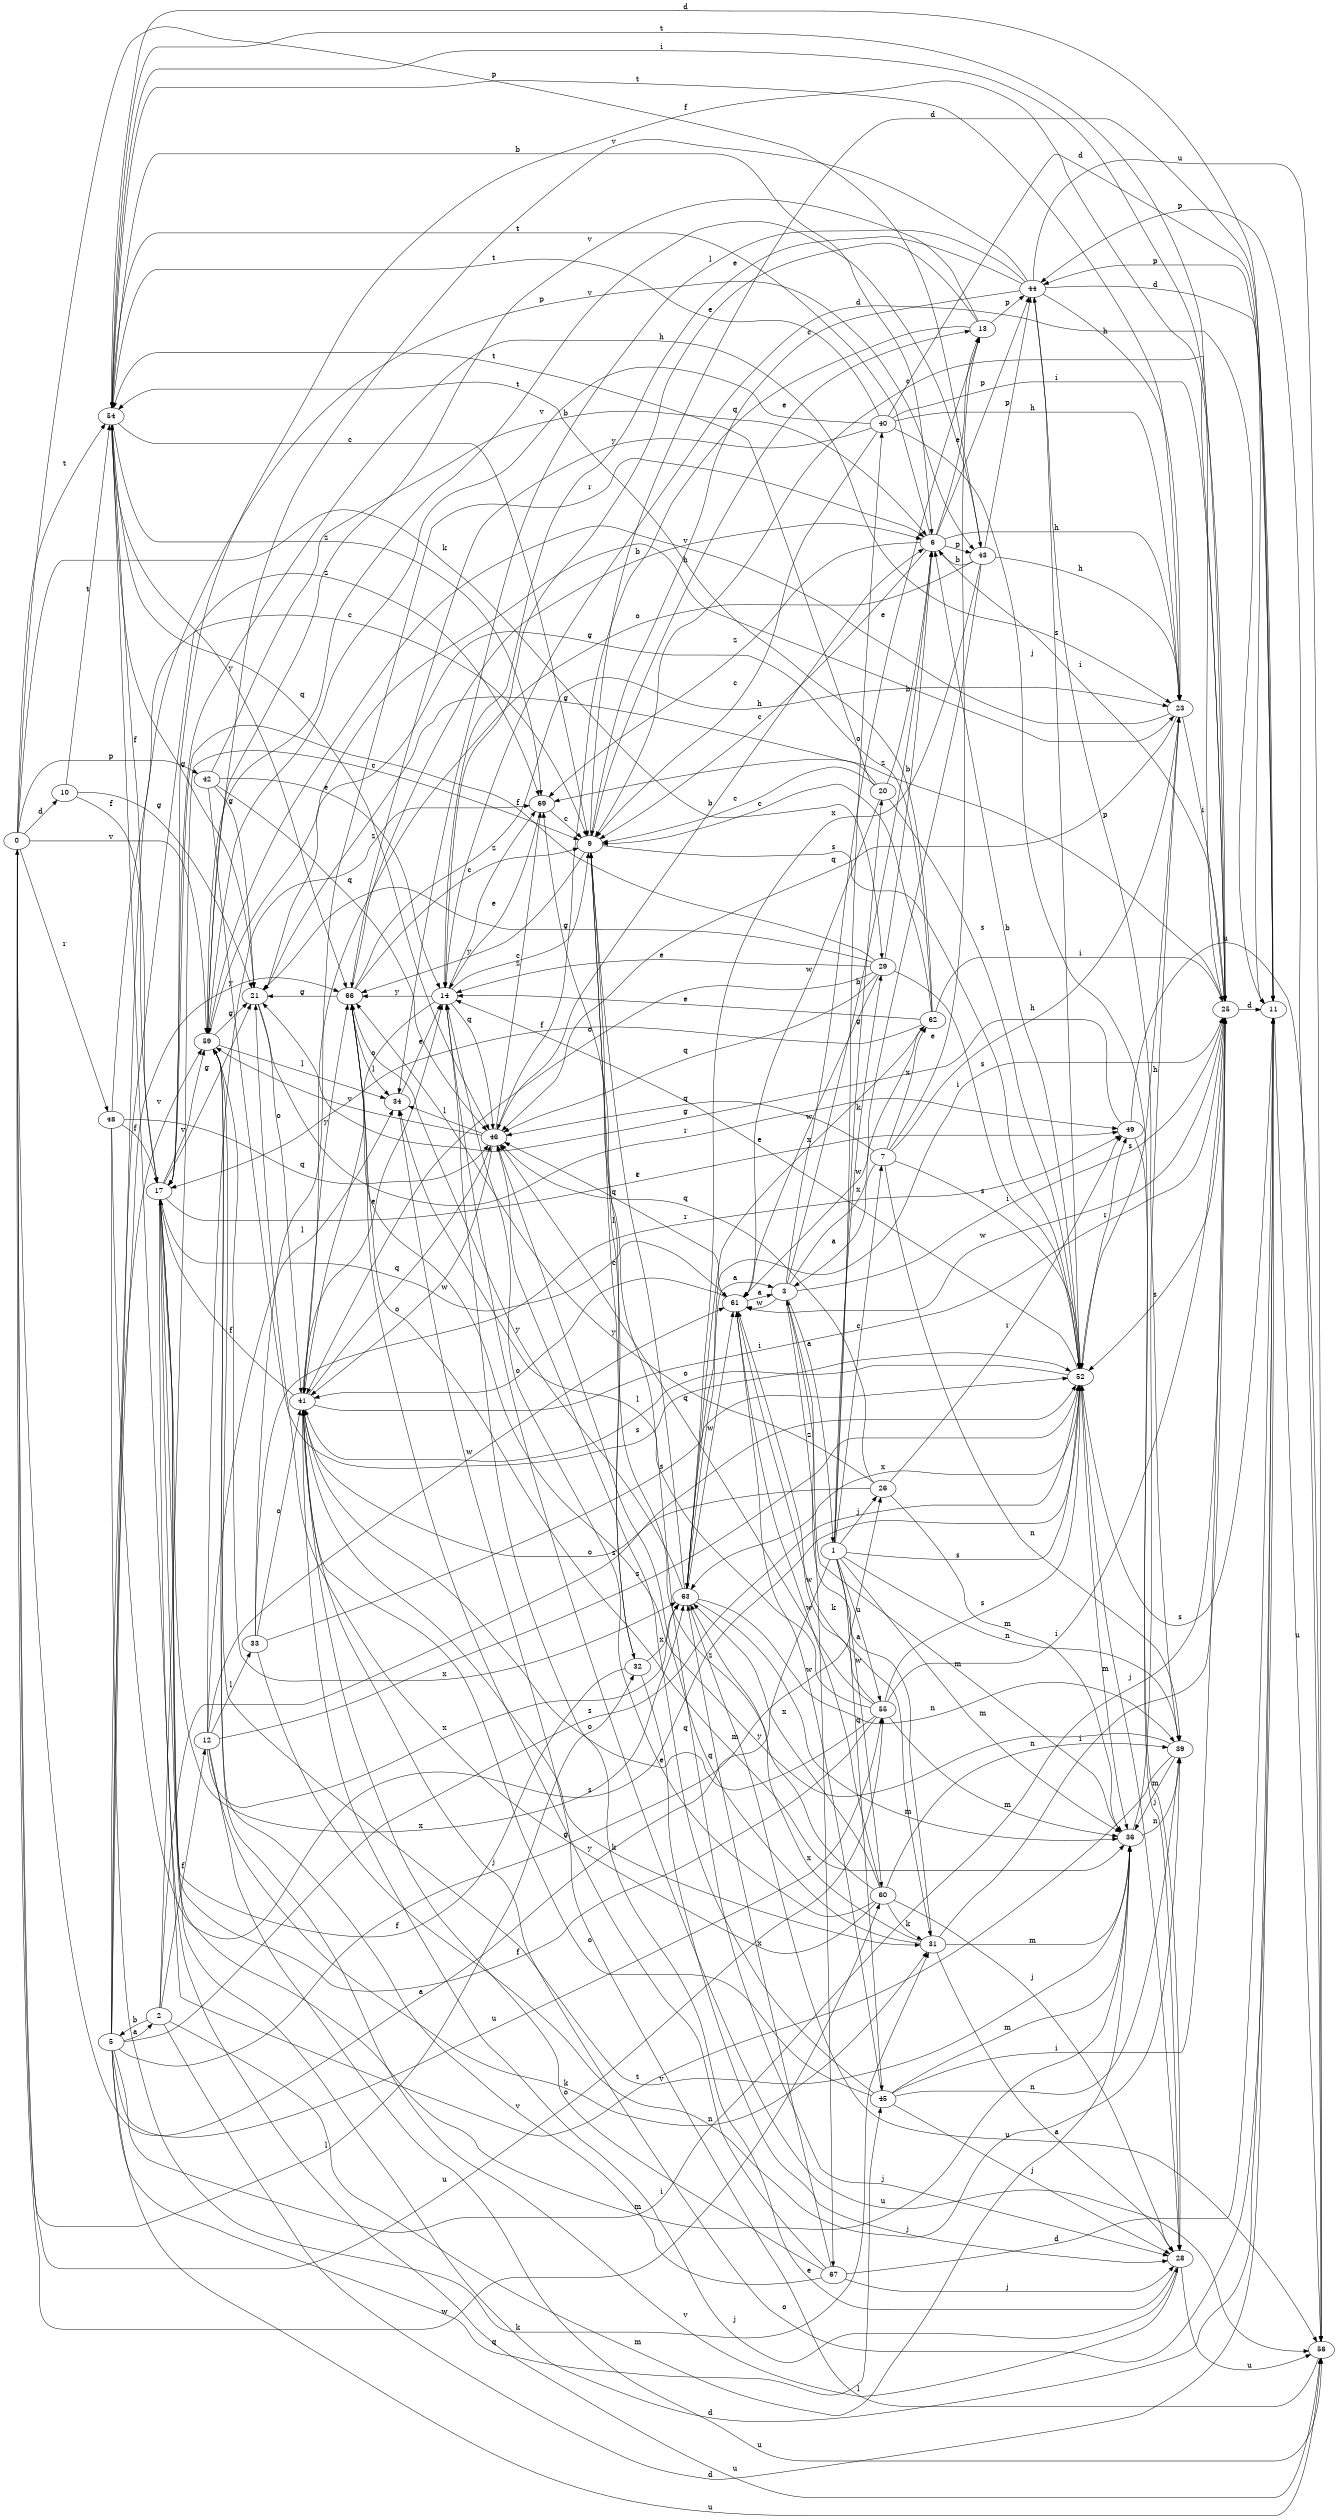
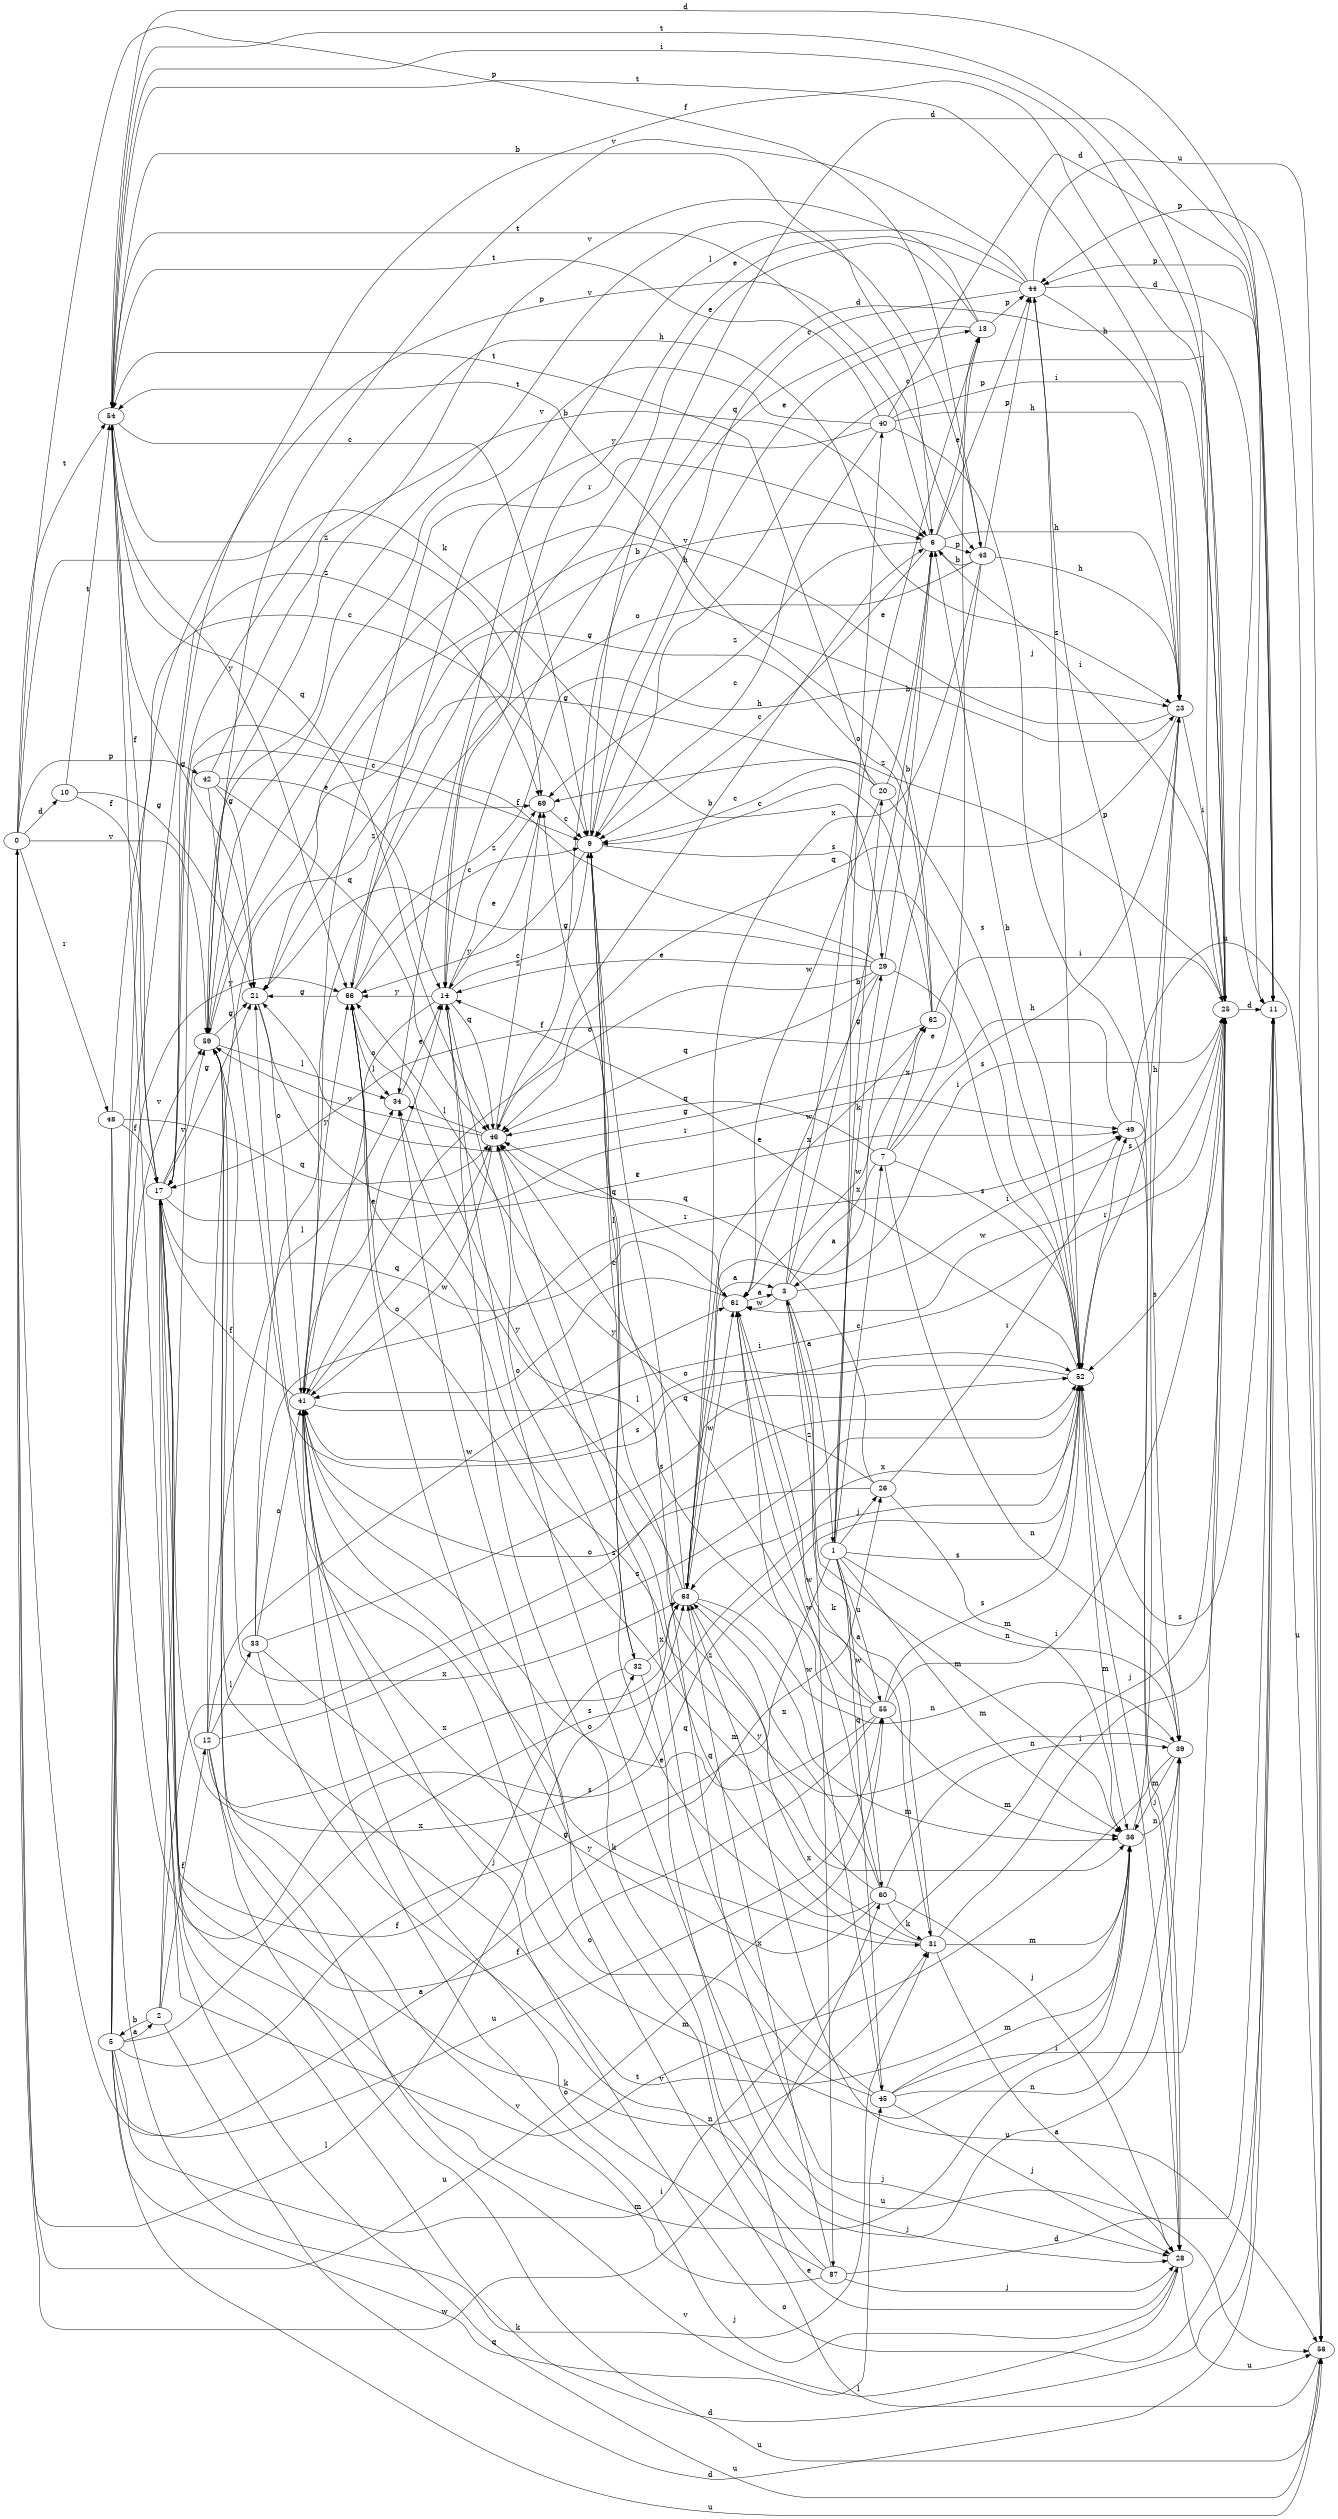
  strict digraph {
    rankdir=LR
    0
    10
    29
    32
    42
    43
    48
    54
    55
    59
    60
    17
    21
    52
    6
    61
    46
    41
    14
    9
    28
    63
    23
    44
    31
    11
    25
    66
    69
    36
    34
    39
    1
    7
    20
    26
    40
    45
    3
    13
    62
    49
    2
    5
    n45 [label=12]
    56
    33
-   67
+   67 [label=87]
    0 -> 10 [label=d]
    0 -> 29 [label=k]
    0 -> 32 [label=l]
    0 -> 42 [label=p]
    0 -> 43 [label=p]
    0 -> 48 [label=r]
    0 -> 54 [label=t]
    0 -> 55 [label=u]
    0 -> 59 [label=v]
    0 -> 60 [label=w]
    10 -> 54 [label=t]
    10 -> 17 [label=f]
    10 -> 21 [label=g]
    29 -> 17 [label=f]
    29 -> 21 [label=g]
    29 -> 52 [label=s]
    29 -> 6 [label=b]
    29 -> 61 [label=w]
    29 -> 46 [label=q]
    29 -> 41 [label=o]
    29 -> 14 [label=e]
    32 -> 17 [label=f]
    32 -> 9 [label=c]
    32 -> 28 [label=j]
    32 -> 63 [label=x]
    42 -> 21 [label=g]
    42 -> 52 [label=s]
    42 -> 6 [label=b]
    42 -> 46 [label=q]
    42 -> 14 [label=e]
    43 -> 59 [label=v]
    43 -> 6 [label=b]
    43 -> 61 [label=w]
    43 -> 41 [label=o]
    43 -> 63 [label=x]
    43 -> 23 [label=h]
    43 -> 44 [label=p]
    48 -> 17 [label=f]
    48 -> 52 [label=s]
    48 -> 46 [label=q]
    48 -> 9 [label=c]
    48 -> 31 [label=k]
    54 -> 17 [label=f]
    54 -> 21 [label=g]
    54 -> 6 [label=b]
    54 -> 46 [label=q]
    54 -> 9 [label=c]
    54 -> 11 [label=d]
    54 -> 25 [label=i]
    54 -> 66 [label=y]
    54 -> 69 [label=z]
    55 -> 17 [label=f]
    55 -> 52 [label=s]
    55 -> 61 [label=w]
    55 -> 46 [label=q]
    55 -> 41 [label=o]
    55 -> 25 [label=i]
    55 -> 36 [label=m]
    55 -> 34 [label=l]
    59 -> 21 [label=g]
    59 -> 63 [label=x]
    59 -> 23 [label=h]
    59 -> 34 [label=l]
    60 -> 21 [label=g]
    60 -> 61 [label=w]
    60 -> 14 [label=e]
    60 -> 28 [label=j]
    60 -> 63 [label=x]
    60 -> 31 [label=k]
    60 -> 69 [label=z]
    60 -> 39 [label=n]
    17 -> 59 [label=v]
    17 -> 21 [label=g]
    17 -> 61 [label=w]
    17 -> 63 [label=x]
    17 -> 23 [label=h]
    17 -> 11 [label=d]
    17 -> 36 [label=m]
    17 -> 49 [label=r]
    17 -> 56 [label=u]
    21 -> 41 [label=o]
    21 -> 49 [label=r]
    52 -> 6 [label=b]
    52 -> 41 [label=o]
    52 -> 14 [label=e]
    52 -> 28 [label=j]
    52 -> 63 [label=x]
    52 -> 36 [label=m]
    52 -> 49 [label=r]
    6 -> 43 [label=p]
    6 -> 54 [label=t]
    6 -> 9 [label=c]
    6 -> 23 [label=h]
    6 -> 44 [label=p]
    6 -> 25 [label=i]
    6 -> 69 [label=z]
    6 -> 13 [label=e]
    61 -> 46 [label=q]
    61 -> 41 [label=o]
    61 -> 31 [label=k]
    61 -> 3 [label=a]
    46 -> 59 [label=v]
    46 -> 6 [label=b]
    46 -> 41 [label=o]
    46 -> 69 [label=z]
    46 -> 34 [label=l]
    41 -> 17 [label=f]
    41 -> 46 [label=q]
    41 -> 14 [label=e]
    41 -> 28 [label=j]
    41 -> 31 [label=k]
    41 -> 25 [label=i]
    41 -> 66 [label=y]
    14 -> 46 [label=q]
    14 -> 41 [label=o]
    14 -> 9 [label=c]
    14 -> 11 [label=d]
    14 -> 66 [label=y]
    14 -> 69 [label=z]
    14 -> 56 [label=u]
    9 -> 32 [label=l]
    9 -> 52 [label=s]
    9 -> 28 [label=j]
    9 -> 11 [label=d]
    9 -> 66 [label=y]
    9 -> 13 [label=e]
    28 -> 59 [label=v]
    28 -> 14 [label=e]
    28 -> 56 [label=u]
    63 -> 61 [label=w]
    63 -> 9 [label=c]
    63 -> 25 [label=i]
    63 -> 66 [label=y]
    63 -> 36 [label=m]
    63 -> 39 [label=n]
    63 -> 3 [label=a]
    63 -> 56 [label=u]
    23 -> 54 [label=t]
    23 -> 59 [label=v]
    23 -> 52 [label=s]
    23 -> 46 [label=q]
    23 -> 25 [label=i]
    44 -> 59 [label=v]
    44 -> 52 [label=s]
    44 -> 14 [label=e]
    44 -> 9 [label=c]
    44 -> 23 [label=h]
    44 -> 11 [label=d]
    44 -> 34 [label=l]
    44 -> 56 [label=u]
    31 -> 46 [label=q]
    31 -> 28 [label=a]
    31 -> 63 [label=x]
    31 -> 25 [label=i]
    31 -> 36 [label=m]
    31 -> 3 [label=a]
    11 -> 52 [label=s]
    11 -> 41 [label=o]
    11 -> 44 [label=p]
    11 -> 56 [label=u]
    25 -> 54 [label=t]
    25 -> 17 [label=f]
    25 -> 52 [label=s]
    25 -> 61 [label=w]
    25 -> 9 [label=c]
    25 -> 11 [label=d]
    25 -> 69 [label=z]
    66 -> 21 [label=g]
    66 -> 6 [label=b]
    66 -> 9 [label=c]
    66 -> 23 [label=h]
    66 -> 36 [label=m]
    66 -> 34 [label=l]
    69 -> 14 [label=e]
    69 -> 9 [label=c]
    36 -> 59 [label=v]
    36 -> 23 [label=h]
    36 -> 39 [label=n]
    34 -> 14 [label=e]
    39 -> 54 [label=t]
    39 -> 44 [label=p]
    39 -> 66 [label=y]
    39 -> 36 [label=m]
    1 -> 0 [label=a]
    1 -> 29 [label=k]
    1 -> 55 [label=u]
    1 -> 60 [label=w]
    1 -> 52 [label=s]
    1 -> 36 [label=m]
    1 -> 39 [label=n]
    1 -> 7 [label=c]
    1 -> 20 [label=g]
    1 -> 26 [label=j]
    1 -> 40 [label=o]
    1 -> 45 [label=q]
    7 -> 52 [label=s]
    7 -> 46 [label=q]
    7 -> 23 [label=h]
    7 -> 39 [label=n]
    7 -> 3 [label=a]
    7 -> 13 [label=e]
    7 -> 62 [label=x]
    20 -> 54 [label=t]
    20 -> 21 [label=g]
    20 -> 52 [label=s]
    20 -> 6 [label=b]
    20 -> 61 [label=w]
    20 -> 9 [label=c]
    26 -> 46 [label=q]
    26 -> 41 [label=o]
    26 -> 66 [label=y]
    26 -> 36 [label=m]
    26 -> 49 [label=r]
    40 -> 54 [label=t]
    40 -> 59 [label=v]
    40 -> 9 [label=c]
    40 -> 28 [label=j]
    40 -> 23 [label=h]
    40 -> 11 [label=d]
    40 -> 25 [label=i]
    40 -> 66 [label=y]
    45 -> 61 [label=w]
    45 -> 46 [label=q]
    45 -> 41 [label=o]
    45 -> 28 [label=j]
    45 -> 25 [label=i]
    45 -> 36 [label=m]
    45 -> 39 [label=n]
    3 -> 6 [label=b]
    3 -> 61 [label=w]
    3 -> 25 [label=i]
    3 -> 36 [label=m]
    3 -> 1 [label=a]
    3 -> 13 [label=e]
    3 -> 62 [label=x]
    3 -> 67 [label=z]
    13 -> 59 [label=v]
    13 -> 46 [label=q]
    13 -> 14 [label=e]
    13 -> 44 [label=p]
    62 -> 54 [label=t]
    62 -> 17 [label=f]
    62 -> 21 [label=g]
-   62 -> 14 [label=e]
    62 -> 9 [label=c]
    62 -> 63 [label=x]
    62 -> 25 [label=i]
    49 -> 21 [label=g]
    49 -> 28 [label=j]
    49 -> 56 [label=u]
    2 -> 52 [label=s]
    2 -> 9 [label=c]
    2 -> 11 [label=d]
    2 -> 5 [label=b]
    2 -> n45 [label=f]
    5 -> 43 [label=p]
    5 -> 55 [label=u]
    5 -> 59 [label=v]
    5 -> 52 [label=s]
    5 -> 25 [label=i]
    5 -> 66 [label=y]
    5 -> 69 [label=z]
    5 -> 26 [label=j]
    5 -> 45 [label=q]
    5 -> 2 [label=a]
    5 -> 56 [label=u]
    n45 -> 52 [label=s]
    n45 -> 61 [label=w]
    n45 -> 63 [label=x]
    n45 -> 31 [label=k]
    n45 -> 69 [label=z]
    n45 -> 34 [label=l]
    n45 -> 56 [label=u]
    n45 -> 33 [label=l]
    56 -> 44 [label=p]
    56 -> 34 [label=l]
    33 -> 52 [label=s]
    33 -> 6 [label=r]
    33 -> 41 [label=o]
-   2 -> 36 [label=m]
+   33 -> 36 [label=m]
    33 -> 39 [label=n]
    33 -> 49 [label=r]
    67 -> 59 [label=v]
    67 -> 41 [label=o]
    67 -> 28 [label=j]
    67 -> 63 [label=x]
    67 -> 11 [label=d]
    67 -> 66 [label=y]
  }
